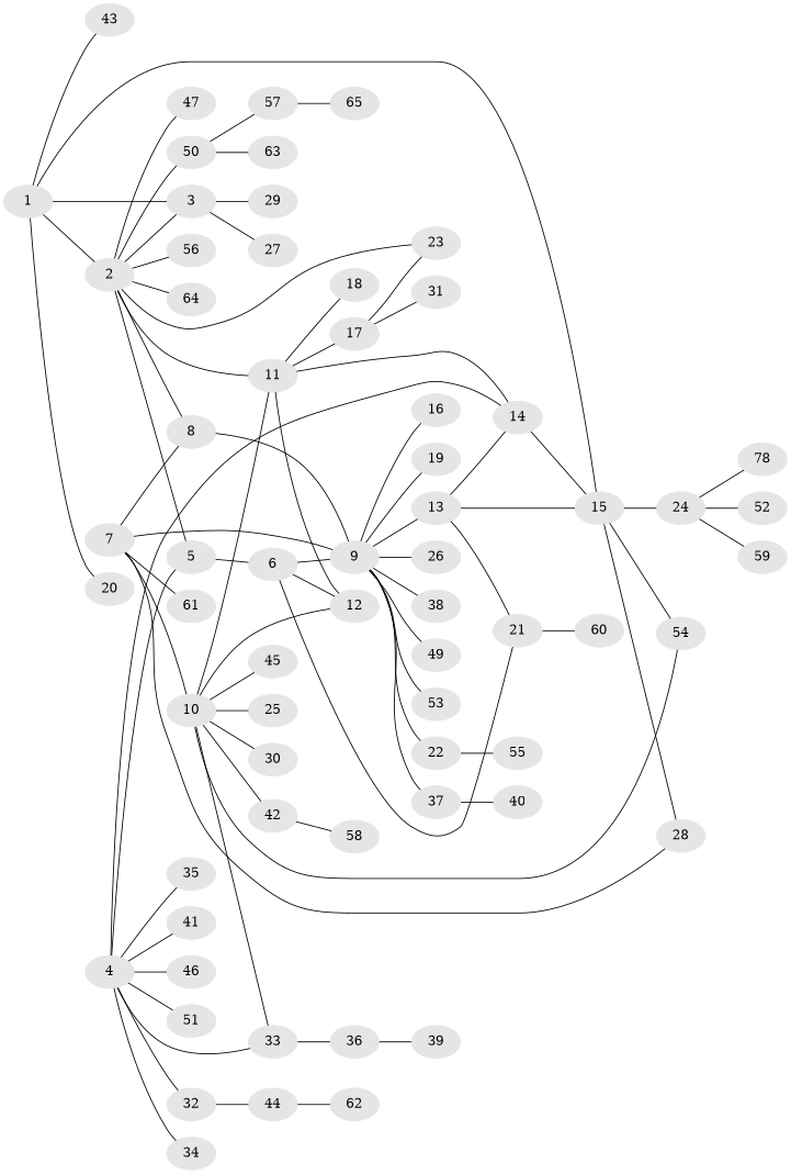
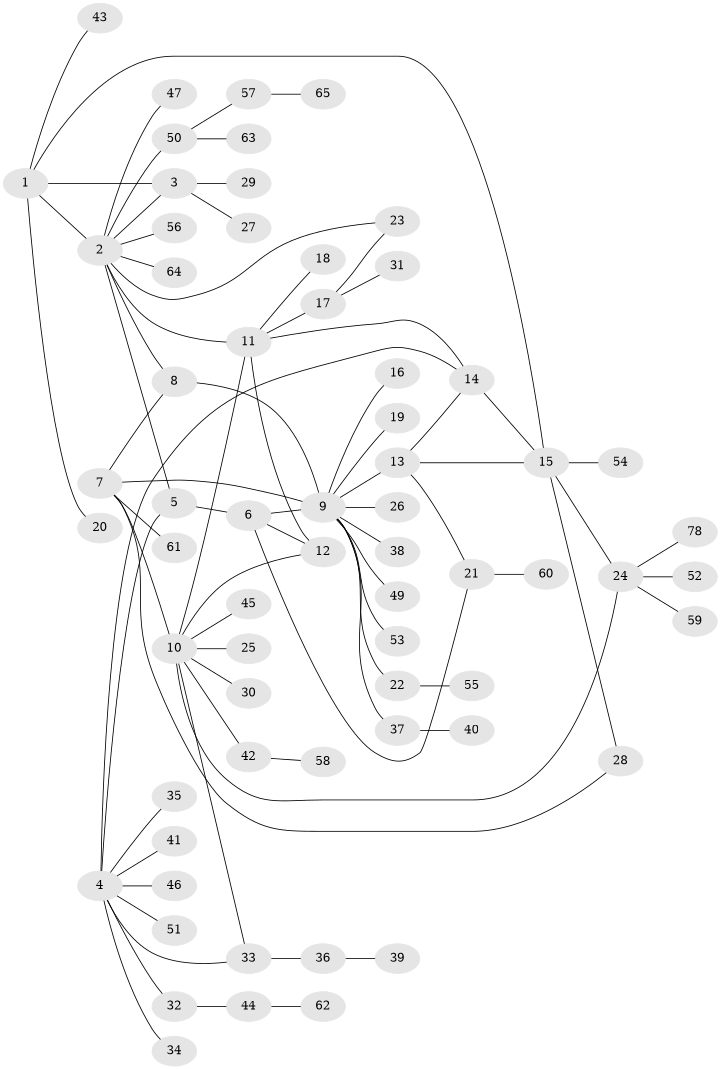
  graph {
    rankdir=LR
    node [color=gray90 style=filled]
    1
    2
    3
    15
    20
    43
    5
    8
    11
    23
    47
    50
    56
    64
    27
    29
    28
    54
    24
    6
    9
    14
    12
    17
    18
    57
    63
    4
    32
    33
    34
    35
    41
    46
    51
    21
    44
    36
    13
    16
    19
    22
    26
    37
    38
    49
    53
    60
    7
    10
    61
    25
    30
    42
    45
    55
    40
    58
    31
    n60 [label=78]
    52
    59
    62
    39
    65
    1 -- 2
    1 -- 3
    1 -- 15
    1 -- 20
    1 -- 43
    2 -- 3
    2 -- 5
    2 -- 8
    2 -- 11
    2 -- 23
    2 -- 47
    2 -- 50
    2 -- 56
    2 -- 64
    3 -- 27
    3 -- 29
    15 -- 28
    15 -- 54
    15 -- 24
    5 -- 6
    8 -- 9
    11 -- 14
    11 -- 12
    11 -- 17
    11 -- 18
    50 -- 57
    50 -- 63
    24 -- n60
    24 -- 52
    24 -- 59
    6 -- 9
    6 -- 12
    6 -- 21
    9 -- 13
    9 -- 16
    9 -- 19
    9 -- 22
    9 -- 26
    9 -- 37
    9 -- 38
    9 -- 49
    9 -- 53
    14 -- 15
    17 -- 23
    17 -- 31
    57 -- 65
    4 -- 5
    4 -- 14
    4 -- 32
    4 -- 33
    4 -- 34
    4 -- 35
    4 -- 41
    4 -- 46
    4 -- 51
    32 -- 44
    33 -- 36
    21 -- 60
    44 -- 62
    36 -- 39
    13 -- 15
    13 -- 14
    13 -- 21
    22 -- 55
    37 -- 40
    7 -- 8
    7 -- 28
    7 -- 9
    7 -- 10
    7 -- 61
    10 -- 11
-   10 -- 54
+   10 -- 24
    10 -- 12
    10 -- 33
    10 -- 25
    10 -- 30
    10 -- 42
    10 -- 45
    42 -- 58
  }
